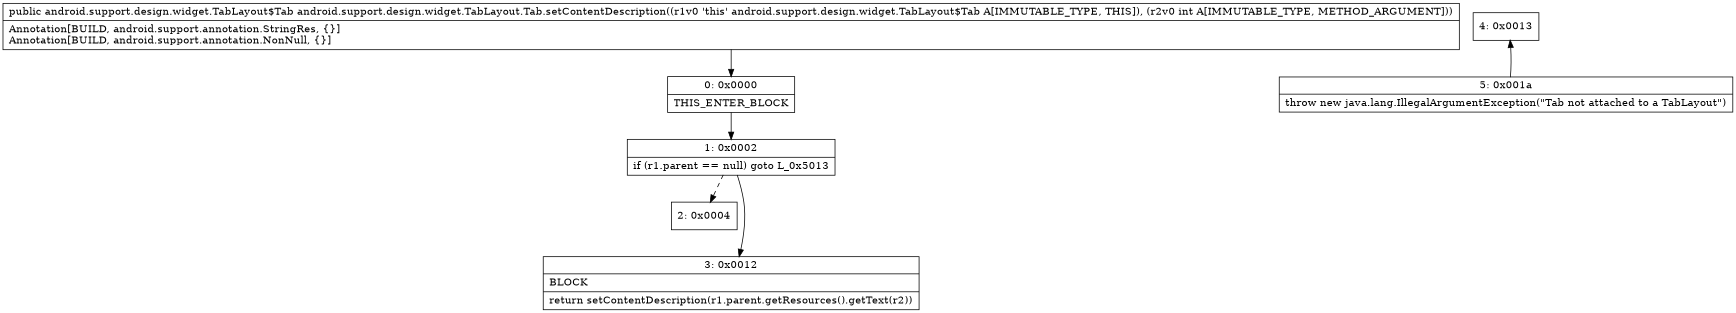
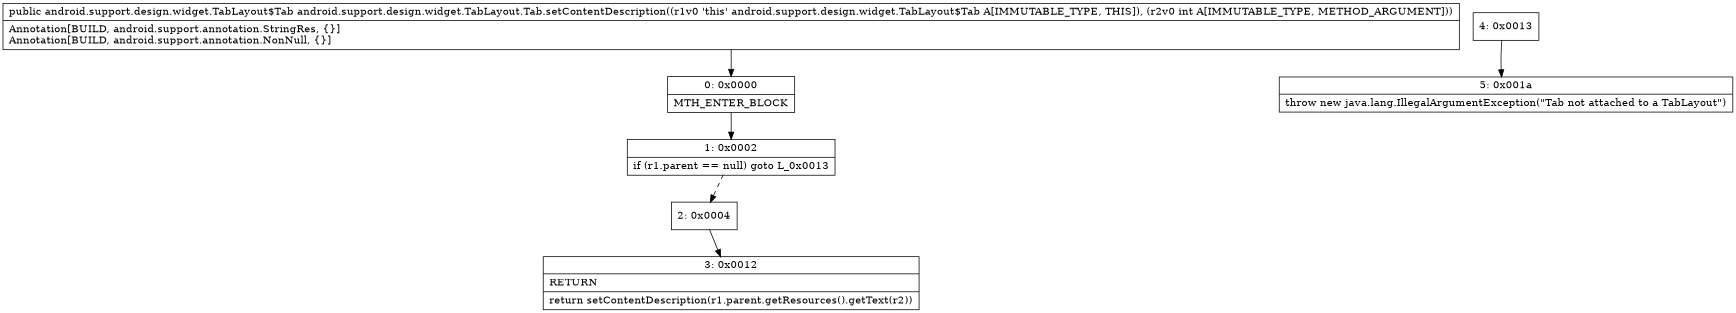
  digraph {
    node [shape=record]
-   n1 [label="{0\:\ 0x0000|THIS_ENTER_BLOCK\l}"]
-   n2 [label="{1\:\ 0x0002|if (r1.parent == null) goto L_0x5013\l}"]
+   n1 [label="{0\:\ 0x0000|MTH_ENTER_BLOCK\l}"]
+   n2 [label="{1\:\ 0x0002|if (r1.parent == null) goto L_0x0013\l}"]
    n3 [label="{2\:\ 0x0004}"]
-   n4 [label="{3\:\ 0x0012|BLOCK\l|return setContentDescription(r1.parent.getResources().getText(r2))\l}"]
+   n4 [label="{3\:\ 0x0012|RETURN\l|return setContentDescription(r1.parent.getResources().getText(r2))\l}"]
    n5 [label="{4\:\ 0x0013}"]
    n6 [label="{5\:\ 0x001a|throw new java.lang.IllegalArgumentException(\"Tab not attached to a TabLayout\")\l}"]
    n7 [label="{public android.support.design.widget.TabLayout$Tab android.support.design.widget.TabLayout.Tab.setContentDescription((r1v0 'this' android.support.design.widget.TabLayout$Tab A[IMMUTABLE_TYPE, THIS]), (r2v0 int A[IMMUTABLE_TYPE, METHOD_ARGUMENT]))  | Annotation[BUILD, android.support.annotation.StringRes, \{\}]\lAnnotation[BUILD, android.support.annotation.NonNull, \{\}]\l}"]
    n1 -> n2
    n2 -> n3 [style=dashed]
-   n2 -> n4
-   n6 -> n5
+   n3 -> n4
+   n5 -> n6
    n7 -> n1
  }
